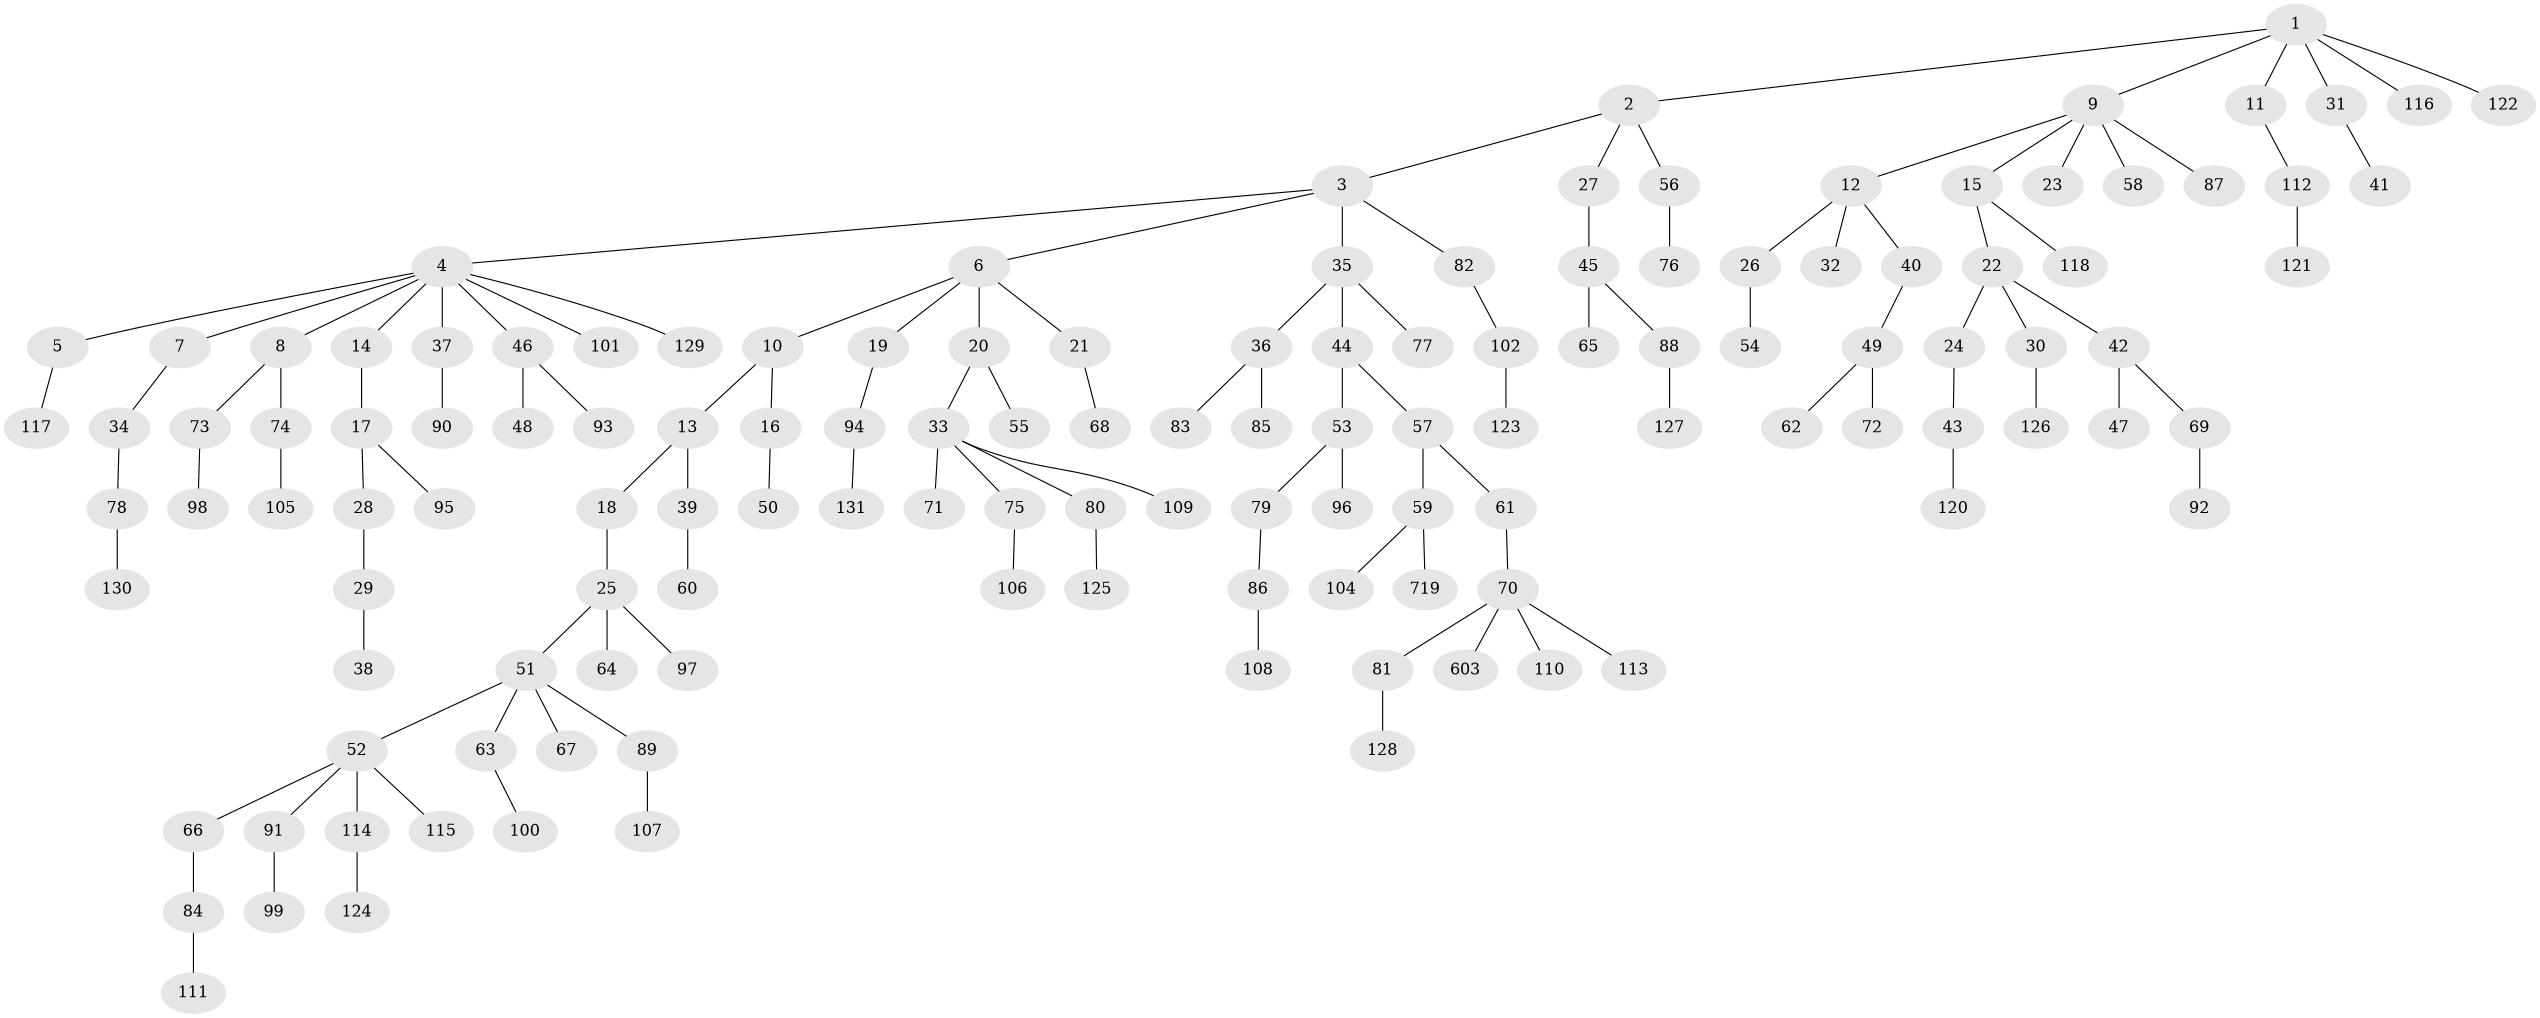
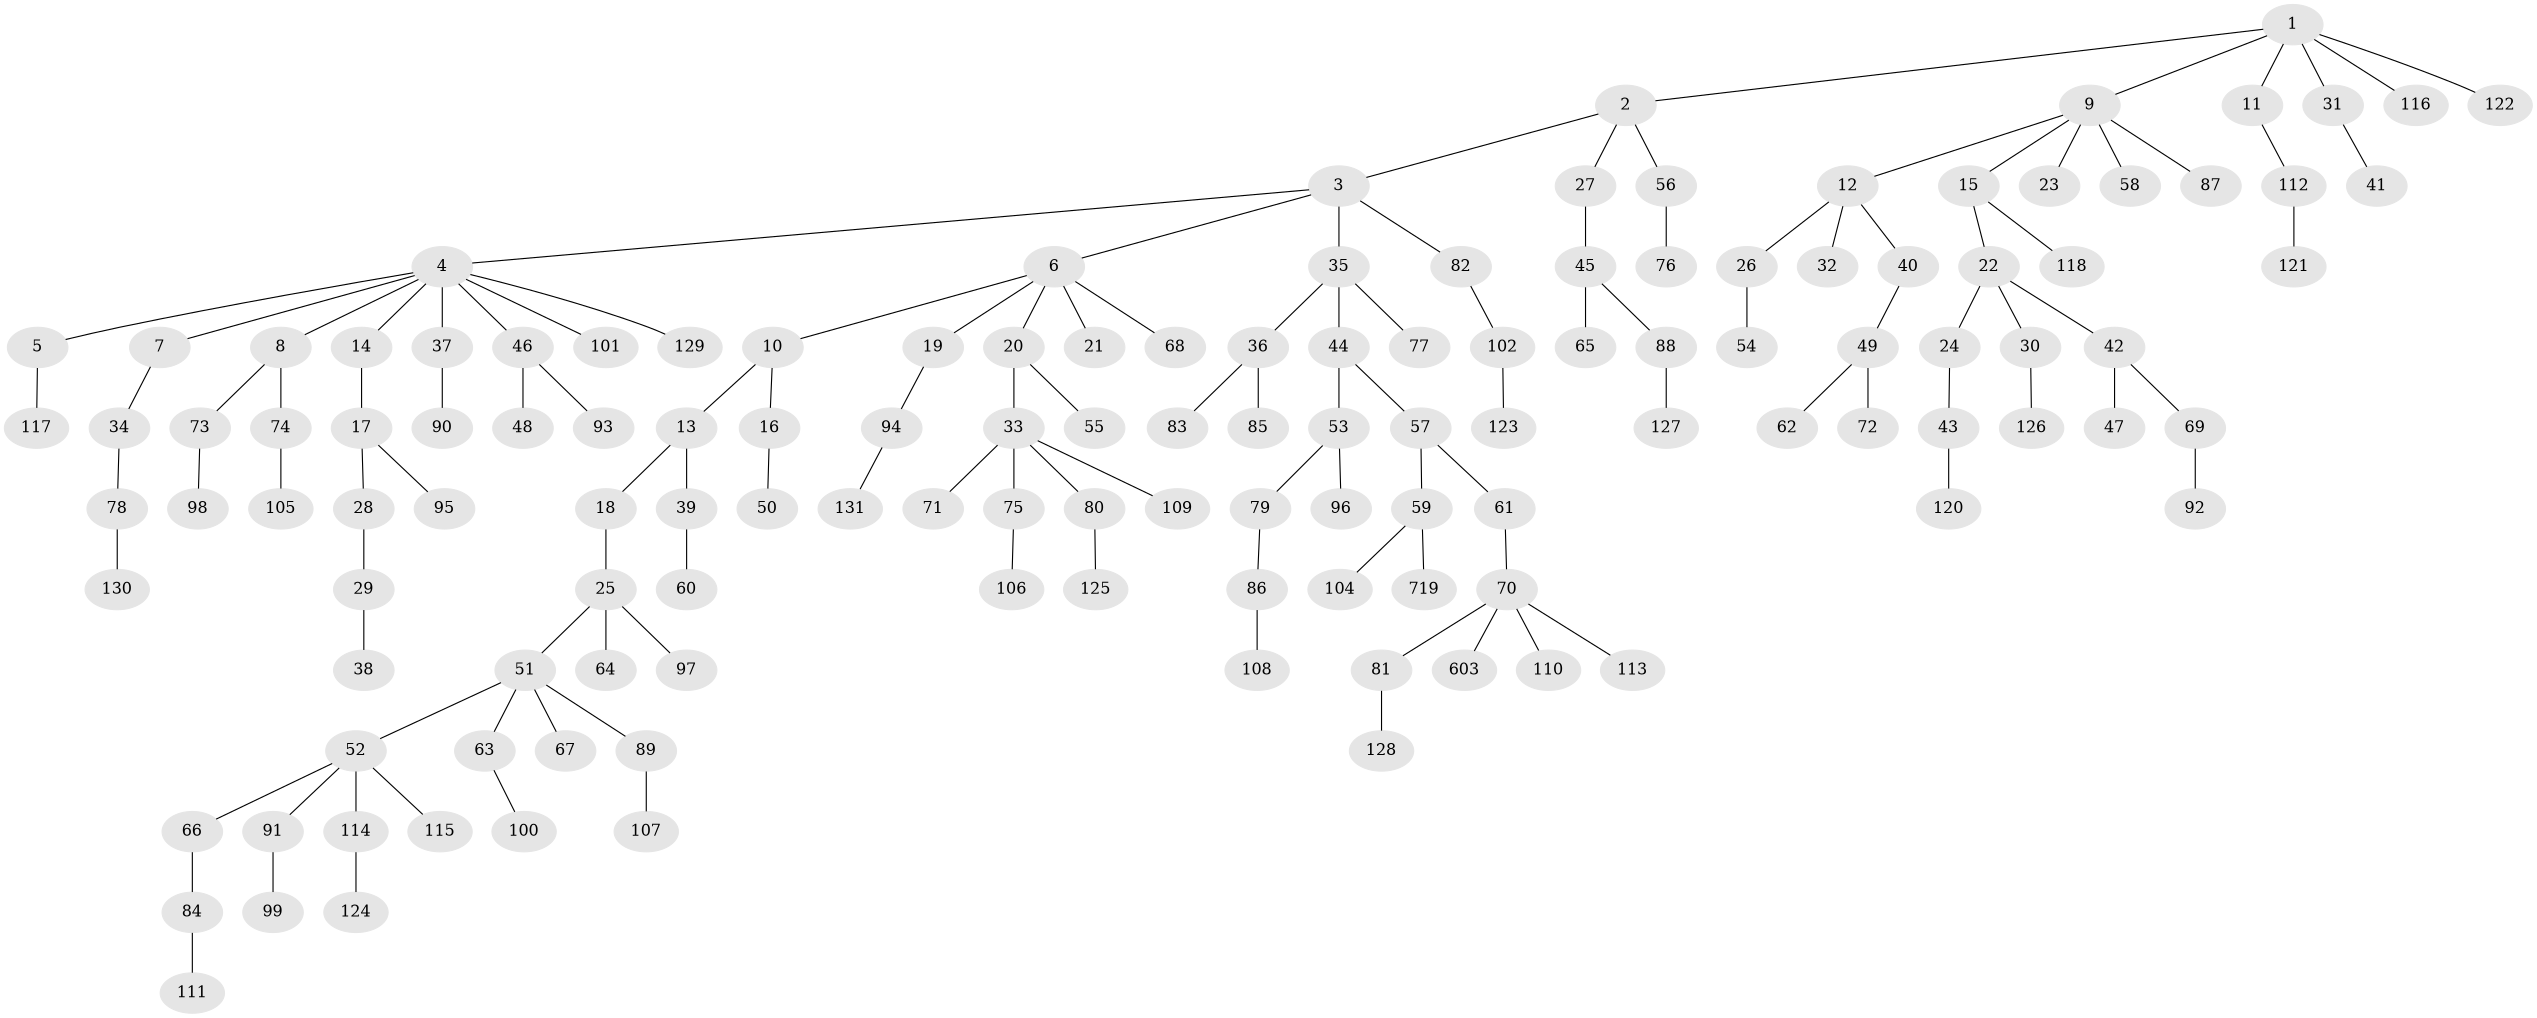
  graph {
    node [color=gray90 style=filled]
    1
    2
    9
    11
    31
    116
    122
    3
    27
    56
    12
    15
    23
    58
    87
    112
    41
    4
    6
    35
    82
    45
    76
    5
    7
    8
    14
    37
    46
    101
    129
    10
    19
    20
    21
    68
    36
    44
    77
    102
    117
    34
    73
    74
    17
    90
    48
    93
    13
    16
    94
    33
    55
    78
    98
    105
    26
    32
    40
    22
    118
    18
    39
    50
    121
    54
    49
    25
    60
    28
    95
    24
    30
    42
    29
    51
    64
    97
    131
    71
    75
    80
    109
    43
    126
    47
    69
    120
    52
    63
    67
    89
    65
    88
    38
    106
    125
    130
    83
    85
    53
    57
    62
    72
    92
    79
    96
    59
    61
    127
    66
    91
    114
    115
    100
    107
    84
    99
    124
    86
    104
    n122 [label=719]
    70
    81
    n125 [label=603]
    110
    113
    111
    128
    108
    123
    1 -- 2
    1 -- 9
    1 -- 11
    1 -- 31
    1 -- 116
    1 -- 122
    2 -- 3
    2 -- 27
    2 -- 56
    9 -- 12
    9 -- 15
    9 -- 23
    9 -- 58
    9 -- 87
    11 -- 112
    31 -- 41
    3 -- 4
    3 -- 6
    3 -- 35
    3 -- 82
    27 -- 45
    56 -- 76
    12 -- 26
    12 -- 32
    12 -- 40
    15 -- 22
    15 -- 118
    112 -- 121
    4 -- 5
    4 -- 7
    4 -- 8
    4 -- 14
    4 -- 37
    4 -- 46
    4 -- 101
    4 -- 129
    6 -- 10
    6 -- 19
    6 -- 20
    6 -- 21
-   21 -- 68
+   6 -- 68
    35 -- 36
    35 -- 44
    35 -- 77
    82 -- 102
    45 -- 65
    45 -- 88
    5 -- 117
    7 -- 34
    8 -- 73
    8 -- 74
    14 -- 17
    37 -- 90
    46 -- 48
    46 -- 93
    10 -- 13
    10 -- 16
    19 -- 94
    20 -- 33
    20 -- 55
    36 -- 83
    36 -- 85
    44 -- 53
    44 -- 57
    102 -- 123
    34 -- 78
    73 -- 98
    74 -- 105
    17 -- 28
    17 -- 95
    13 -- 18
    13 -- 39
    16 -- 50
    94 -- 131
    33 -- 71
    33 -- 75
    33 -- 80
    33 -- 109
    78 -- 130
    26 -- 54
    40 -- 49
    22 -- 24
    22 -- 30
    22 -- 42
    18 -- 25
    39 -- 60
    49 -- 62
    49 -- 72
    25 -- 51
    25 -- 64
    25 -- 97
    28 -- 29
    24 -- 43
    30 -- 126
    42 -- 47
    42 -- 69
    29 -- 38
    51 -- 52
    51 -- 63
    51 -- 67
    51 -- 89
    75 -- 106
    80 -- 125
    43 -- 120
    69 -- 92
    52 -- 66
    52 -- 91
    52 -- 114
    52 -- 115
    63 -- 100
    89 -- 107
    88 -- 127
    53 -- 79
    53 -- 96
    57 -- 59
    57 -- 61
    79 -- 86
    59 -- 104
    59 -- n122
    61 -- 70
    66 -- 84
    91 -- 99
    114 -- 124
    84 -- 111
    86 -- 108
    70 -- 81
    70 -- n125
    70 -- 110
    70 -- 113
    81 -- 128
  }
